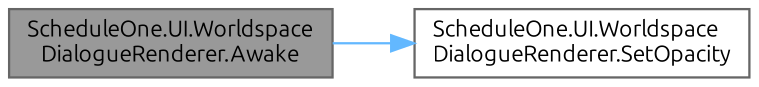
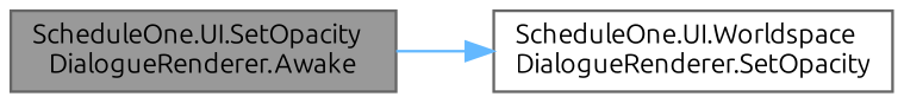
  digraph {
    rankdir=LR
    fontname=Ubuntu
    node [fontname=Ubuntu fontsize=10 shape=box style=filled]
-   n1 [color=gray40 fillcolor=grey60 fontcolor=black height=0.2 label="ScheduleOne.UI.Worldspace\lDialogueRenderer.Awake" width=0.4]
+   n1 [color=gray40 fillcolor=grey60 fontcolor=black height=0.2 label="ScheduleOne.UI.SetOpacity\lDialogueRenderer.Awake" width=0.4]
    n2 [color=grey40 fillcolor=white height=0.2 label="ScheduleOne.UI.Worldspace\lDialogueRenderer.SetOpacity" width=0.4]
    n1 -> n2 [color=steelblue1 fontname=Ubuntu fontsize=10 labelfontname=Helvetica labelfontsize=10 style=solid]
  }
